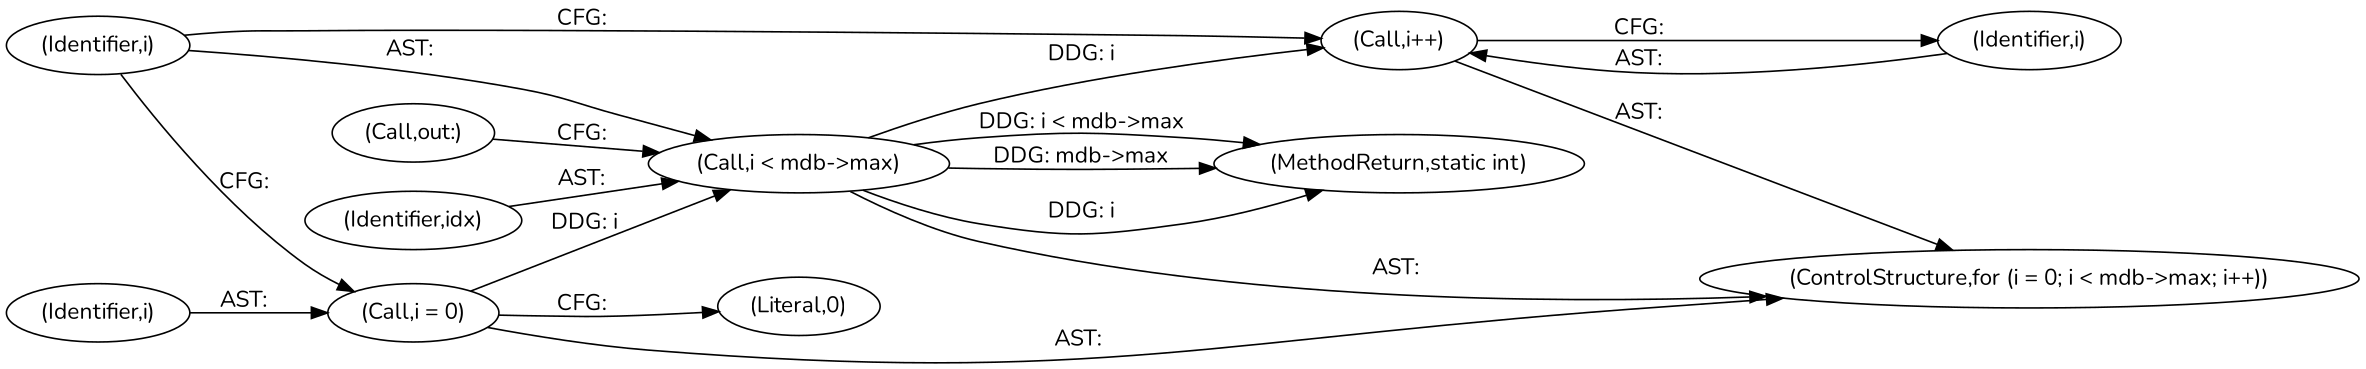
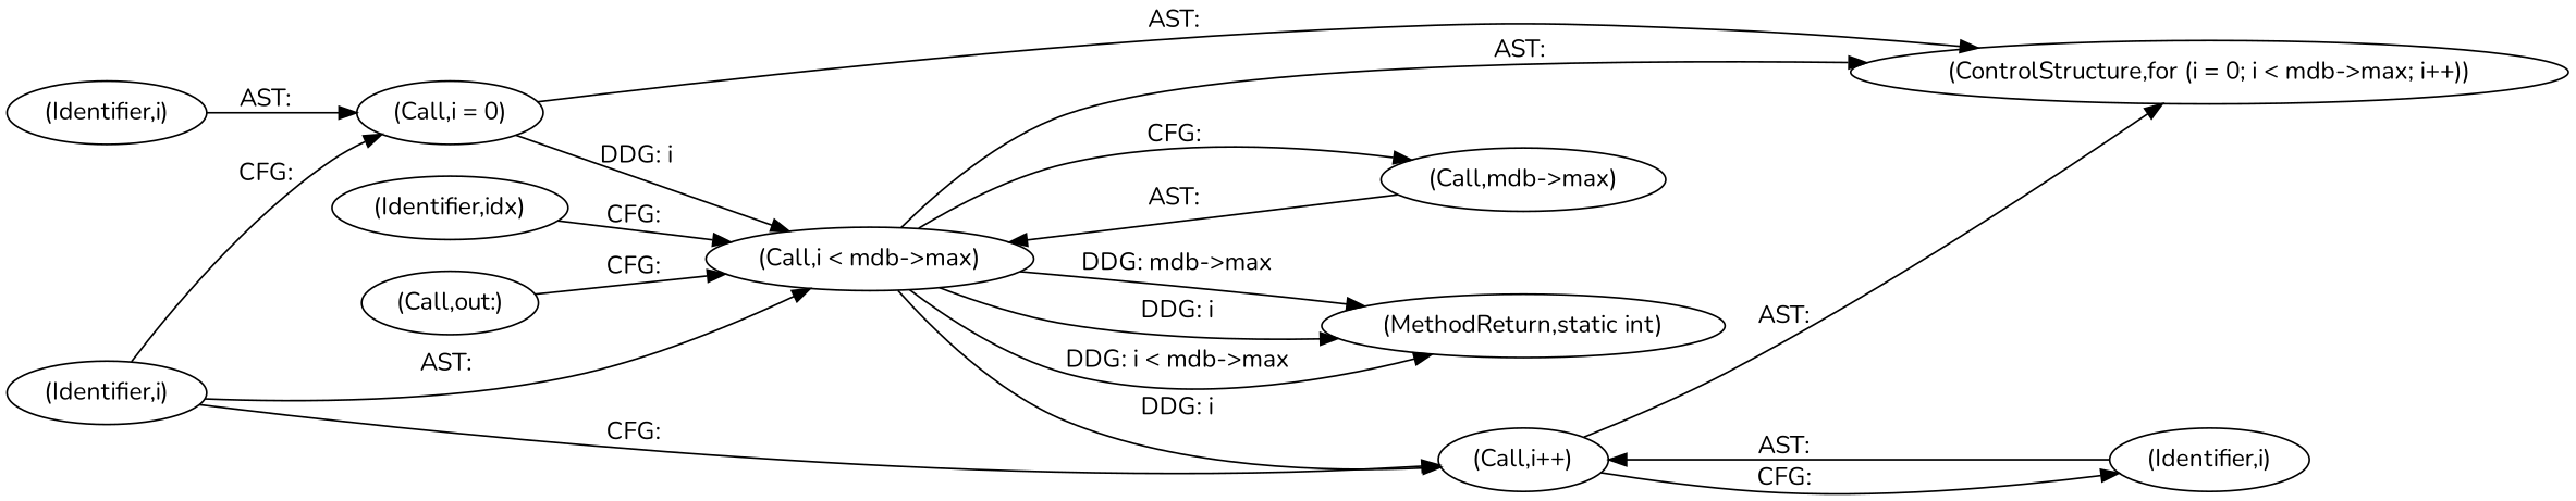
  digraph {
    fontname=Nunito
    rankdir=LR
    node [fontname=Nunito]
    edge [fontname=Nunito]
    n1 [label="(Call,i < mdb->max)"]
    n2 [label="(Call,i++)"]
    n3 [label="(ControlStructure,for (i = 0; i < mdb->max; i++))"]
    n4 [label="(MethodReturn,static int)"]
+   n5 [label="(Call,mdb->max)"]
    n6 [label="(Identifier,i)"]
    n7 [label="(Call,i = 0)"]
-   n8 [label="(Literal,0)"]
    n9 [label="(Identifier,i)"]
    n10 [label="(Identifier,i)"]
    n11 [label="(Call,out:)"]
    n12 [label="(Identifier,idx)"]
    n1 -> n2 [label="DDG: i"]
    n1 -> n3 [label="AST: "]
    n1 -> n4 [label="DDG: i"]
    n1 -> n4 [label="DDG: i < mdb->max"]
    n1 -> n4 [label="DDG: mdb->max"]
+   n1 -> n5 [label="CFG: "]
    n2 -> n3 [label="AST: "]
    n2 -> n6 [label="CFG: "]
+   n5 -> n1 [label="AST: "]
    n6 -> n2 [label="AST: "]
    n7 -> n1 [label="DDG: i"]
    n7 -> n3 [label="AST: "]
-   n7 -> n8 [label="CFG: "]
    n9 -> n7 [label="AST: "]
    n10 -> n1 [label="AST: "]
    n10 -> n2 [label="CFG: "]
    n10 -> n7 [label="CFG: "]
    n11 -> n1 [label="CFG: "]
-   n12 -> n1 [label="AST: "]
+   n12 -> n1 [label="CFG: "]
  }
